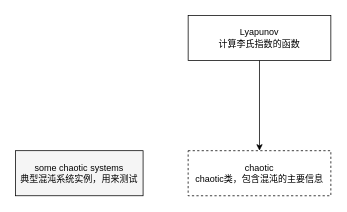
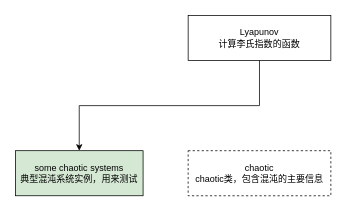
  <mxCell id="0" />
  <mxCell id="1" parent="0" />
- <mxCell id="2" value="some chaotic systems&lt;br&gt;典型混沌系统实例，用来测试" style="rounded=0;whiteSpace=wrap;html=1;fillColor=#f5f5f5;" vertex="1" parent="1"><mxGeometry x="20" y="200" width="170" height="60" as="geometry" /></mxCell>
- <mxCell id="3" style="edgeStyle=orthogonalEdgeStyle;rounded=0;orthogonalLoop=1;jettySize=auto;html=1;exitX=0.5;exitY=1;exitDx=0;exitDy=0;" edge="1" parent="1" source="4" target="5"><mxGeometry relative="1" as="geometry" /></mxCell>
+ <mxCell id="2" value="some chaotic systems&lt;br&gt;典型混沌系统实例，用来测试" style="rounded=0;whiteSpace=wrap;html=1;fillColor=#D5E8D4;" vertex="1" parent="1"><mxGeometry x="20" y="200" width="170" height="60" as="geometry" /></mxCell>
+ <mxCell id="3" style="edgeStyle=orthogonalEdgeStyle;rounded=0;orthogonalLoop=1;jettySize=auto;html=1;exitX=0.5;exitY=1;exitDx=0;exitDy=0;" edge="1" parent="1" source="4" target="2"><mxGeometry relative="1" as="geometry" /></mxCell>
  <mxCell id="4" value="Lyapunov&lt;br&gt;计算李氏指数的函数" style="rounded=0;whiteSpace=wrap;html=1;fillColor=none;" vertex="1" parent="1"><mxGeometry x="250" y="20" width="190" height="60" as="geometry" /></mxCell>
  <mxCell id="5" value="chaotic&lt;br&gt;chaotic类，包含混沌的主要信息" style="rounded=0;whiteSpace=wrap;html=1;fillColor=none;dashed=1;" vertex="1" parent="1"><mxGeometry x="250" y="200" width="190" height="60" as="geometry" /></mxCell>
